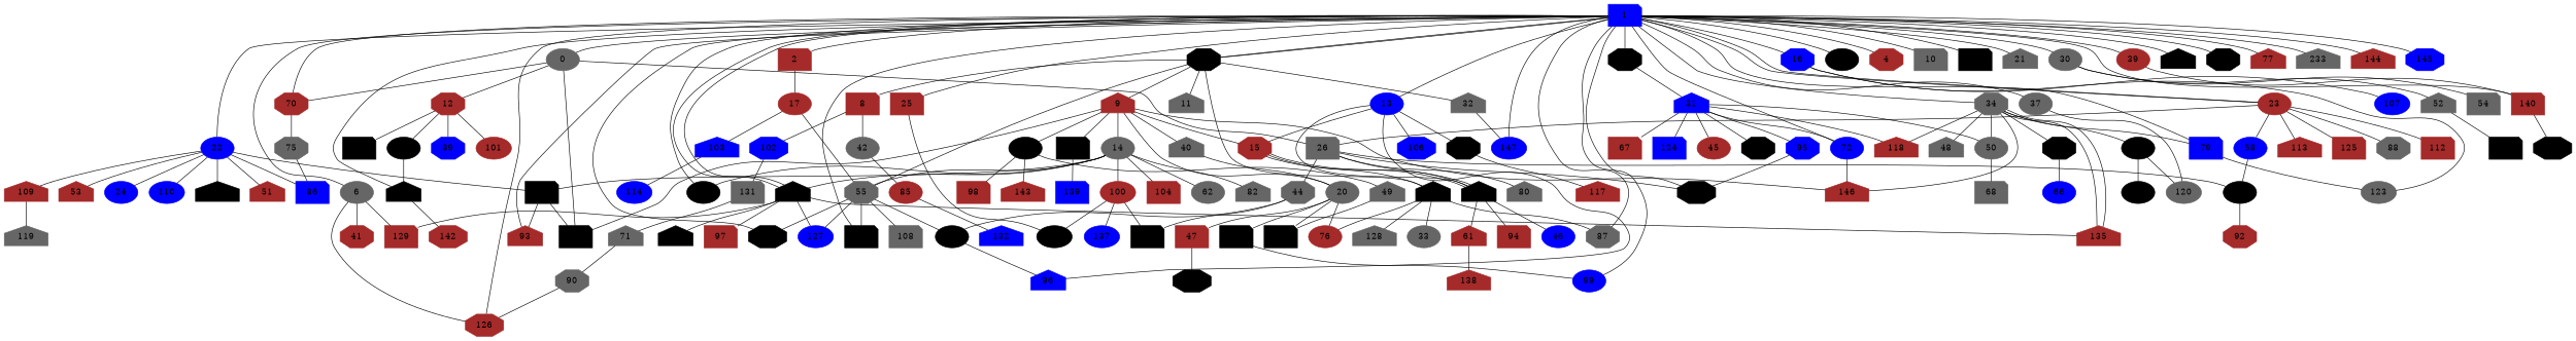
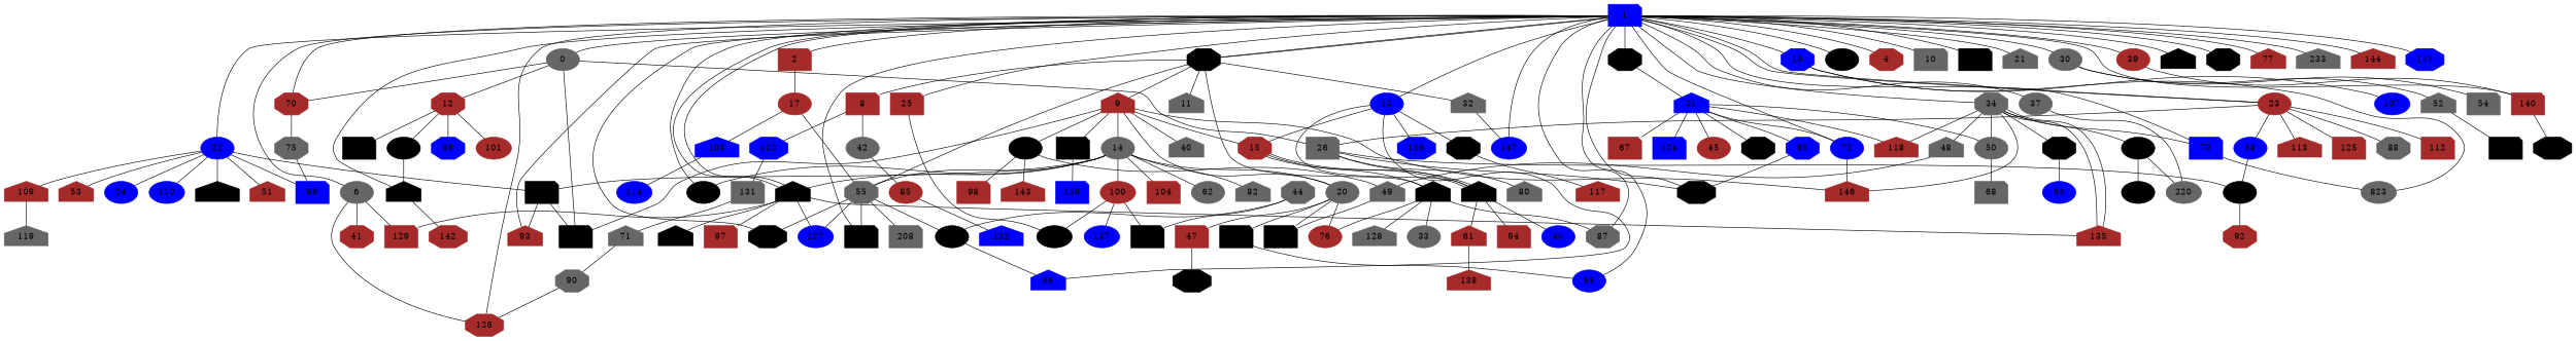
  graph {
    node [color=brown shape=ellipse style=filled]
    1 [color=blue shape=note]
    2 [shape=note]
    3 [color=black]
    4 [shape=octagon]
    n5 [color=gray40 label=0]
    6 [color=gray40]
    7 [color=black shape=octagon]
    10 [color=gray40 shape=note]
    13 [color=blue]
    16 [color=blue shape=octagon]
    18 [color=black shape=octagon]
    19 [color=black shape=note]
    21 [color=gray40 shape=house]
    22 [color=blue]
    23
    25 [shape=note]
    30 [color=gray40]
    34 [color=gray40 shape=octagon]
    37 [color=gray40]
    39
    43 [color=black shape=house]
    57 [color=black shape=house]
    70 [shape=octagon]
    72 [color=blue]
    74 [color=black shape=octagon]
    77 [shape=house]
    79 [color=blue shape=note]
    81 [color=black shape=house]
    84 [color=black]
    87 [color=gray40 shape=octagon]
    93 [shape=house]
    99 [color=blue]
    105 [color=black shape=octagon]
    121 [color=black shape=note]
    126 [shape=octagon]
    n36 [color=gray40 label=233 shape=house]
    134 [color=black shape=octagon]
    140 [shape=note]
    144 [shape=house]
    145 [color=blue shape=octagon]
    147 [color=blue]
    17
    12 [shape=octagon]
    26 [color=gray40 shape=note]
    64 [color=black shape=note]
    41 [shape=octagon]
    129 [shape=note]
    8 [shape=note]
    9 [shape=house]
    11 [color=gray40 shape=house]
    29 [color=black shape=house]
    32 [color=gray40 shape=house]
    55 [color=gray40 shape=octagon]
    15 [shape=octagon]
    27 [color=black shape=octagon]
    28 [color=black shape=house]
    96 [color=blue shape=house]
    106 [color=blue shape=octagon]
    107 [color=blue]
-   123 [color=gray40]
+   123 [color=gray40 label=823]
    31 [color=blue shape=house]
    38 [color=black shape=note]
    24 [color=blue]
    51 [shape=house]
    53 [shape=house]
    86 [color=blue shape=note]
    109 [shape=house]
    110 [color=blue]
    136 [color=black shape=house]
    58 [color=blue]
    88 [color=gray40 shape=octagon]
    112 [shape=note]
    113 [shape=house]
    125 [shape=note]
    130 [color=black]
    52 [color=gray40 shape=house]
    54 [color=gray40 shape=note]
    146 [shape=house]
    50 [color=gray40]
    118 [shape=house]
    48 [color=gray40 shape=house]
    56 [color=black]
    63 [color=black shape=octagon]
    135 [shape=house]
-   120 [color=gray40]
+   120 [color=gray40 label=220]
    127 [color=blue]
    65 [color=black shape=house]
    97 [shape=note]
    75 [color=gray40 shape=octagon]
    142 [shape=octagon]
    141 [color=black shape=octagon]
    103 [color=blue shape=house]
    36 [color=black shape=note]
    78 [color=black]
    89 [color=blue shape=octagon]
    101
    44 [color=gray40 shape=octagon]
    60 [color=black]
    80 [color=gray40 shape=house]
    42 [color=gray40]
    102 [color=blue shape=octagon]
    14 [color=gray40]
    20 [color=gray40]
    35 [color=black]
    40 [color=gray40 shape=house]
    116 [color=black shape=note]
    76
    33 [color=gray40]
    128 [color=gray40 shape=house]
    91 [color=black]
-   108 [color=gray40 shape=note]
+   108 [color=gray40 shape=note label=208]
    85
    131 [color=gray40 shape=note]
    62 [color=gray40]
    82 [color=gray40 shape=house]
    100
    104 [shape=note]
    47 [shape=note]
    69 [color=black shape=note]
    83 [color=black shape=note]
    49 [color=gray40 shape=house]
    98 [shape=note]
    143 [shape=house]
    139 [color=blue shape=note]
    117 [shape=house]
    46 [color=blue]
    61 [shape=house]
    94 [shape=note]
    111 [color=black shape=note]
    137 [color=blue]
    114 [color=blue]
    45
    59 [color=black shape=octagon]
    67 [shape=note]
    95 [color=blue shape=octagon]
    124 [color=blue shape=note]
    122 [color=black shape=octagon]
    119 [color=gray40 shape=house]
    92 [shape=octagon]
    138 [shape=house]
    115 [color=black shape=note]
    68 [color=gray40 shape=note]
    73 [color=black]
    66 [color=blue]
    132 [color=blue shape=house]
    71 [color=gray40 shape=house]
    90 [color=gray40 shape=octagon]
    1 -- 2
    1 -- 3
    1 -- 4
    1 -- n5
    1 -- 6
    1 -- 7
    1 -- 7
    1 -- 10
    1 -- 13
    1 -- 16
    1 -- 18
    1 -- 19
    1 -- 21
    1 -- 22
    1 -- 23
    1 -- 23
    1 -- 25
    1 -- 30
    1 -- 34
    1 -- 37
    1 -- 39
    1 -- 43
    1 -- 57
    1 -- 57
    1 -- 70
    1 -- 72
    1 -- 74
    1 -- 77
    1 -- 79
    1 -- 81
    1 -- 84
    1 -- 87
    1 -- 93
    1 -- 99
    1 -- 105
    1 -- 121
    1 -- 126
    1 -- n36
    1 -- 134
    1 -- 140
    1 -- 144
    1 -- 145
    1 -- 147
    2 -- 17
    n5 -- 70
    n5 -- 12
    n5 -- 26
    n5 -- 64
    6 -- 126
    6 -- 41
    6 -- 129
    7 -- 8
    7 -- 9
    7 -- 11
    7 -- 29
    7 -- 32
    7 -- 55
    13 -- 15
    13 -- 27
    13 -- 28
    13 -- 96
    13 -- 106
    16 -- 107
    16 -- 123
    18 -- 31
    22 -- 38
    22 -- 24
    22 -- 51
    22 -- 53
    22 -- 86
    22 -- 109
    22 -- 110
    22 -- 136
    23 -- 26
    23 -- 58
    23 -- 88
    23 -- 112
    23 -- 113
    23 -- 125
    25 -- 130
    30 -- 52
    30 -- 54
    34 -- 79
    34 -- 146
    34 -- 50
    34 -- 118
    34 -- 48
    34 -- 56
    34 -- 63
    34 -- 135
    34 -- 135
    37 -- 120
    39 -- 140
    57 -- 129
    57 -- 135
    57 -- 127
    57 -- 65
    57 -- 97
    70 -- 75
    72 -- 146
    79 -- 123
    81 -- 142
    140 -- 141
    17 -- 55
    17 -- 103
    12 -- 36
    12 -- 78
    12 -- 89
    12 -- 101
    26 -- 134
    26 -- 28
-   26 -- 44
    26 -- 60
    26 -- 80
    8 -- 42
    8 -- 102
    9 -- 64
    9 -- 15
    9 -- 146
    9 -- 14
    9 -- 20
    9 -- 35
    9 -- 40
    9 -- 116
    29 -- 87
    29 -- 76
    29 -- 33
    29 -- 128
    32 -- 147
    55 -- 105
    55 -- 121
    55 -- 127
    55 -- 91
    55 -- 108
    15 -- 29
    15 -- 28
    15 -- 28
    27 -- 117
    28 -- 46
    28 -- 61
    28 -- 94
    31 -- 72
    31 -- 50
    31 -- 118
    31 -- 45
    31 -- 59
    31 -- 67
    31 -- 95
    31 -- 124
    38 -- 93
    38 -- 64
    109 -- 119
    58 -- 60
    52 -- 115
    50 -- 68
+   48 -- 49
    56 -- 120
    56 -- 73
    63 -- 66
    75 -- 86
    103 -- 114
    78 -- 81
    44 -- 91
    44 -- 111
    60 -- 92
    42 -- 85
    102 -- 131
    14 -- 57
    14 -- 84
    14 -- 55
    14 -- 38
-   40 -- 20
+   14 -- 20
    14 -- 62
    14 -- 82
    14 -- 100
    14 -- 104
    20 -- 76
    20 -- 47
    20 -- 69
    20 -- 83
    35 -- 49
    35 -- 98
    35 -- 143
    116 -- 139
    91 -- 96
    85 -- 132
    131 -- 71
    100 -- 130
    100 -- 111
    100 -- 137
    47 -- 122
    69 -- 99
    49 -- 83
    61 -- 138
    95 -- 134
    71 -- 90
    90 -- 126
  }
